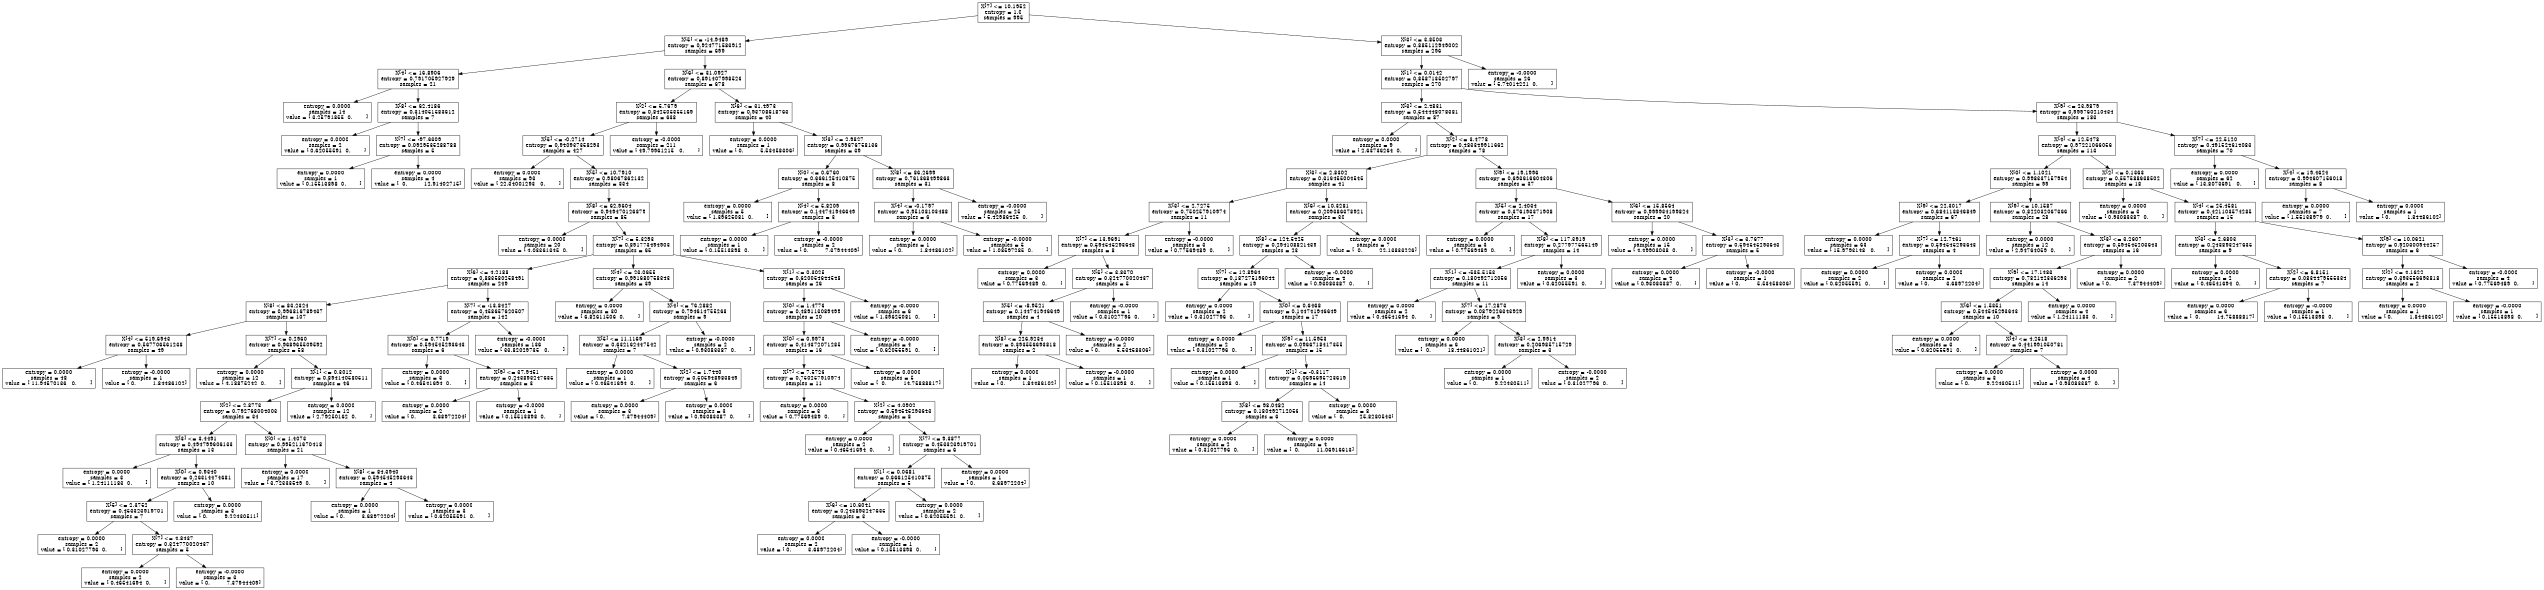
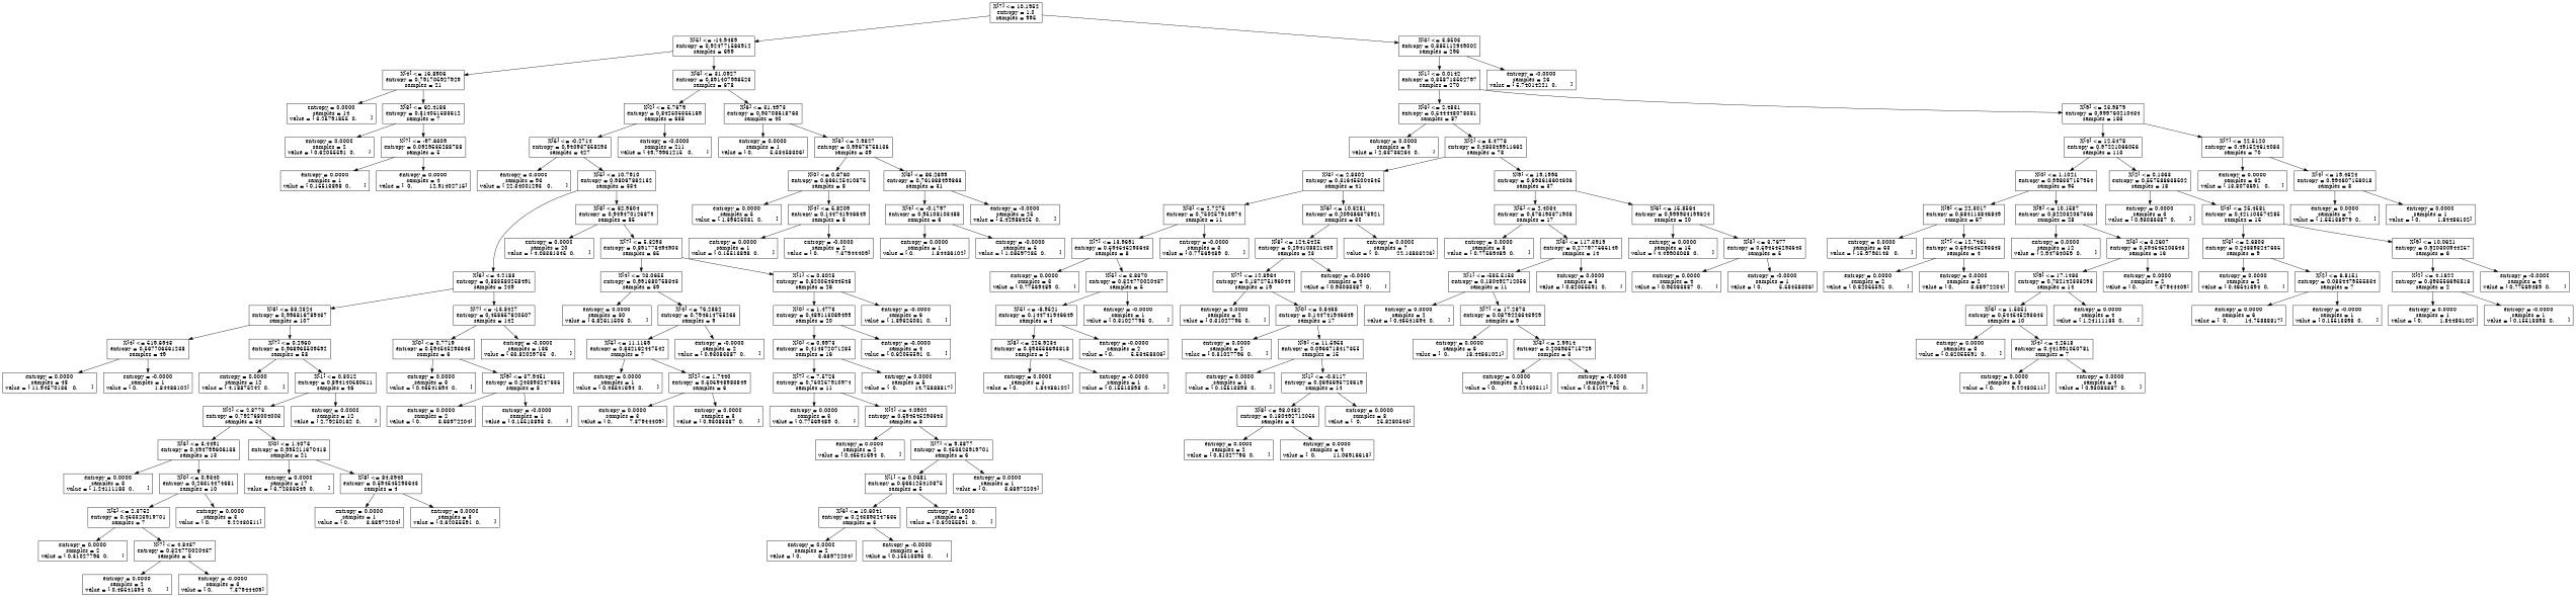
  digraph {
    node [shape=box]
    n1 [label="X[7] <= 10.1952\nentropy = 1.0\nsamples = 995"]
    n2 [label="X[5] <= -14.9489\nentropy = 0.924771583912\nsamples = 699"]
    n3 [label="X[3] <= 3.8503\nentropy = 0.885112949002\nsamples = 296"]
    n4 [label="X[4] <= 16.8906\nentropy = 0.791705927929\nsamples = 21"]
    n5 [label="X[6] <= 31.0927\nentropy = 0.891407998526\nsamples = 678"]
    n6 [label="X[1] <= 0.0142\nentropy = 0.858713502797\nsamples = 270"]
    n7 [label="entropy = -0.0000\nsamples = 26\nvalue = [ 5.74014221  0.        ]"]
    n8 [label="entropy = 0.0000\nsamples = 14\nvalue = [ 3.25791855  0.        ]"]
    n9 [label="X[8] <= 62.4186\nentropy = 0.314051583612\nsamples = 7"]
    n10 [label="X[2] <= 5.7679\nentropy = 0.842505355169\nsamples = 638"]
    n11 [label="X[6] <= 31.4973\nentropy = 0.93708618763\nsamples = 40"]
    n12 [label="entropy = 0.0000\nsamples = 2\nvalue = [ 0.62055591  0.        ]"]
    n13 [label="X[7] <= -97.6309\nentropy = 0.0929535288788\nsamples = 5"]
    n14 [label="entropy = 0.0000\nsamples = 1\nvalue = [ 0.15513898  0.        ]"]
    n15 [label="entropy = 0.0000\nsamples = 4\nvalue = [  0.          12.91402715]"]
    n16 [label="X[5] <= -0.2714\nentropy = 0.940937358293\nsamples = 427"]
    n17 [label="entropy = -0.0000\nsamples = 211\nvalue = [ 49.79961215   0.        ]"]
    n18 [label="entropy = 0.0000\nsamples = 1\nvalue = [ 0.          5.53458306]"]
    n19 [label="X[3] <= 2.9827\nentropy = 0.99676758136\nsamples = 39"]
    n20 [label="entropy = 0.0000\nsamples = 93\nvalue = [ 22.34001293   0.        ]"]
    n21 [label="X[5] <= 10.7910\nentropy = 0.98067862132\nsamples = 334"]
    n22 [label="X[6] <= 4.2188\nentropy = 0.883580258491\nsamples = 249"]
    n23 [label="X[8] <= 62.9604\nentropy = 0.949470126879\nsamples = 85"]
    n24 [label="X[8] <= 83.2324\nentropy = 0.996816789437\nsamples = 107"]
    n25 [label="X[7] <= -13.8427\nentropy = 0.458657620507\nsamples = 142"]
    n26 [label="entropy = 0.0000\nsamples = 20\nvalue = [ 4.03361345  0.        ]"]
    n27 [label="X[7] <= 5.3293\nentropy = 0.891773494903\nsamples = 65"]
    n28 [label="X[4] <= 519.6943\nentropy = 0.567706561238\nsamples = 49"]
    n29 [label="X[7] <= 0.2960\nentropy = 0.968965509592\nsamples = 58"]
    n30 [label="X[0] <= 0.7719\nentropy = 0.594545293643\nsamples = 6"]
    n31 [label="entropy = -0.0000\nsamples = 136\nvalue = [ 33.82029735   0.        ]"]
    n32 [label="entropy = 0.0000\nsamples = 48\nvalue = [ 11.94570136   0.        ]"]
    n33 [label="entropy = -0.0000\nsamples = 1\nvalue = [ 0.          1.84486102]"]
    n34 [label="entropy = 0.0000\nsamples = 12\nvalue = [ 4.18875242  0.        ]"]
    n35 [label="X[1] <= 0.3012\nentropy = 0.894140580511\nsamples = 46"]
    n36 [label="X[2] <= 2.8773\nentropy = 0.792768004003\nsamples = 34"]
    n37 [label="entropy = 0.0000\nsamples = 12\nvalue = [ 2.79250162  0.        ]"]
    n38 [label="X[3] <= 3.4491\nentropy = 0.494799606133\nsamples = 13"]
    n39 [label="X[0] <= 1.4073\nentropy = 0.995211670418\nsamples = 21"]
    n40 [label="entropy = 0.0000\nsamples = 3\nvalue = [ 1.24111183  0.        ]"]
    n41 [label="X[0] <= 0.9340\nentropy = 0.26314474681\nsamples = 10"]
    n42 [label="entropy = 0.0000\nsamples = 17\nvalue = [ 3.72333549  0.        ]"]
    n43 [label="X[8] <= 84.3940\nentropy = 0.594545293643\nsamples = 4"]
    n44 [label="X[5] <= 2.3752\nentropy = 0.453323919701\nsamples = 7"]
    n45 [label="entropy = 0.0000\nsamples = 3\nvalue = [ 0.          9.22430511]"]
    n46 [label="entropy = 0.0000\nsamples = 2\nvalue = [ 0.31027796  0.        ]"]
    n47 [label="X[7] <= 4.8437\nentropy = 0.324770020437\nsamples = 5"]
    n48 [label="entropy = 0.0000\nsamples = 2\nvalue = [ 0.46541694  0.        ]"]
    n49 [label="entropy = -0.0000\nsamples = 3\nvalue = [ 0.          7.37944409]"]
    n50 [label="entropy = 0.0000\nsamples = 1\nvalue = [ 0.          3.68972204]"]
    n51 [label="entropy = 0.0000\nsamples = 3\nvalue = [ 0.62055591  0.        ]"]
    n52 [label="entropy = 0.0000\nsamples = 3\nvalue = [ 0.46541694  0.        ]"]
    n53 [label="X[9] <= 37.9451\nentropy = 0.243893247635\nsamples = 3"]
    n54 [label="entropy = 0.0000\nsamples = 2\nvalue = [ 0.          3.68972204]"]
    n55 [label="entropy = -0.0000\nsamples = 1\nvalue = [ 0.15513898  0.        ]"]
    n56 [label="X[4] <= 23.0655\nentropy = 0.991680758343\nsamples = 39"]
    n57 [label="X[1] <= 0.3025\nentropy = 0.620054644548\nsamples = 26"]
    n58 [label="entropy = 0.0000\nsamples = 30\nvalue = [ 6.82611506  0.        ]"]
    n59 [label="X[4] <= 76.2882\nentropy = 0.794614755268\nsamples = 9"]
    n60 [label="X[0] <= 1.4776\nentropy = 0.489113089499\nsamples = 20"]
    n61 [label="entropy = -0.0000\nsamples = 6\nvalue = [ 1.39625081  0.        ]"]
    n62 [label="X[5] <= 11.1169\nentropy = 0.632162447542\nsamples = 7"]
    n63 [label="entropy = -0.0000\nsamples = 2\nvalue = [ 0.93083387  0.        ]"]
    n64 [label="entropy = 0.0000\nsamples = 1\nvalue = [ 0.46541694  0.        ]"]
    n65 [label="X[2] <= 1.7440\nentropy = 0.505948983849\nsamples = 6"]
    n66 [label="entropy = 0.0000\nsamples = 3\nvalue = [ 0.          7.37944409]"]
    n67 [label="entropy = 0.0000\nsamples = 3\nvalue = [ 0.93083387  0.        ]"]
    n68 [label="X[0] <= 0.9973\nentropy = 0.414372071285\nsamples = 16"]
    n69 [label="entropy = -0.0000\nsamples = 4\nvalue = [ 0.62055591  0.        ]"]
    n70 [label="X[7] <= 7.5726\nentropy = 0.750257910974\nsamples = 11"]
    n71 [label="entropy = 0.0000\nsamples = 5\nvalue = [  0.          14.75888817]"]
    n72 [label="entropy = 0.0000\nsamples = 3\nvalue = [ 0.77569489  0.        ]"]
    n73 [label="X[2] <= 4.0902\nentropy = 0.594545293643\nsamples = 8"]
    n74 [label="entropy = 0.0000\nsamples = 2\nvalue = [ 0.46541694  0.        ]"]
    n75 [label="X[7] <= 9.3877\nentropy = 0.453323919701\nsamples = 6"]
    n76 [label="X[1] <= 0.0681\nentropy = 0.666125410875\nsamples = 5"]
    n77 [label="entropy = 0.0000\nsamples = 1\nvalue = [ 0.          3.68972204]"]
    n78 [label="X[6] <= 10.6041\nentropy = 0.243893247635\nsamples = 3"]
    n79 [label="entropy = 0.0000\nsamples = 2\nvalue = [ 0.62055591  0.        ]"]
    n80 [label="entropy = 0.0000\nsamples = 2\nvalue = [ 0.          3.68972204]"]
    n81 [label="entropy = -0.0000\nsamples = 1\nvalue = [ 0.15513898  0.        ]"]
    n82 [label="X[0] <= 0.6760\nentropy = 0.666125410875\nsamples = 8"]
    n83 [label="X[8] <= 86.2699\nentropy = 0.761368499863\nsamples = 31"]
    n84 [label="entropy = 0.0000\nsamples = 5\nvalue = [ 1.39625081  0.        ]"]
    n85 [label="X[4] <= 5.8209\nentropy = 0.144741946649\nsamples = 3"]
    n86 [label="X[4] <= -0.1797\nentropy = 0.95108103488\nsamples = 6"]
    n87 [label="entropy = -0.0000\nsamples = 25\nvalue = [ 5.42986425  0.        ]"]
    n88 [label="entropy = 0.0000\nsamples = 1\nvalue = [ 0.15513898  0.        ]"]
    n89 [label="entropy = -0.0000\nsamples = 2\nvalue = [ 0.          7.37944409]"]
    n90 [label="entropy = 0.0000\nsamples = 1\nvalue = [ 0.          1.84486102]"]
    n91 [label="entropy = -0.0000\nsamples = 5\nvalue = [ 1.08597285  0.        ]"]
    n92 [label="X[3] <= 2.4831\nentropy = 0.544448078381\nsamples = 87"]
    n93 [label="X[9] <= 23.9879\nentropy = 0.999760210434\nsamples = 183"]
    n94 [label="entropy = 0.0000\nsamples = 9\nvalue = [ 2.63736264  0.        ]"]
    n95 [label="X[2] <= 3.4778\nentropy = 0.483349911662\nsamples = 78"]
    n96 [label="X[4] <= 12.5478\nentropy = 0.97221066056\nsamples = 113"]
    n97 [label="X[7] <= 22.5120\nentropy = 0.491524614083\nsamples = 70"]
    n98 [label="X[3] <= 2.8302\nentropy = 0.316455004545\nsamples = 41"]
    n99 [label="X[9] <= 19.1996\nentropy = 0.693616604306\nsamples = 37"]
    n100 [label="X[3] <= 2.7275\nentropy = 0.750257910974\nsamples = 11"]
    n101 [label="X[6] <= 10.3281\nentropy = 0.209386378921\nsamples = 30"]
    n102 [label="X[5] <= 2.4034\nentropy = 0.376193371908\nsamples = 17"]
    n103 [label="X[6] <= 15.8564\nentropy = 0.999934199824\nsamples = 20"]
    n104 [label="X[7] <= 13.9691\nentropy = 0.594545293643\nsamples = 8"]
    n105 [label="entropy = -0.0000\nsamples = 3\nvalue = [ 0.77569489  0.        ]"]
    n106 [label="X[8] <= 124.5425\nentropy = 0.294108821439\nsamples = 23"]
    n107 [label="entropy = 0.0000\nsamples = 7\nvalue = [  0.          22.13833226]"]
    n108 [label="entropy = 0.0000\nsamples = 3\nvalue = [ 0.77569489  0.        ]"]
    n109 [label="X[5] <= 3.8370\nentropy = 0.324770020437\nsamples = 5"]
    n110 [label="X[5] <= -8.9521\nentropy = 0.144741946649\nsamples = 4"]
    n111 [label="entropy = -0.0000\nsamples = 1\nvalue = [ 0.31027796  0.        ]"]
    n112 [label="X[8] <= 226.9234\nentropy = 0.393556693818\nsamples = 2"]
    n113 [label="entropy = -0.0000\nsamples = 2\nvalue = [ 0.          5.53458306]"]
    n114 [label="entropy = 0.0000\nsamples = 1\nvalue = [ 0.          1.84486102]"]
    n115 [label="entropy = -0.0000\nsamples = 1\nvalue = [ 0.15513898  0.        ]"]
    n116 [label="X[7] <= 12.8964\nentropy = 0.187275196044\nsamples = 19"]
    n117 [label="entropy = -0.0000\nsamples = 4\nvalue = [ 0.93083387  0.        ]"]
    n118 [label="entropy = 0.0000\nsamples = 2\nvalue = [ 0.31027796  0.        ]"]
    n119 [label="X[0] <= 0.6468\nentropy = 0.144741946649\nsamples = 17"]
    n120 [label="entropy = 0.0000\nsamples = 2\nvalue = [ 0.31027796  0.        ]"]
    n121 [label="X[9] <= 11.5953\nentropy = 0.0966718417355\nsamples = 15"]
    n122 [label="entropy = 0.0000\nsamples = 1\nvalue = [ 0.15513898  0.        ]"]
    n123 [label="X[1] <= -0.3117\nentropy = 0.0695695723619\nsamples = 14"]
    n124 [label="X[8] <= 98.0482\nentropy = 0.180492712056\nsamples = 6"]
    n125 [label="entropy = 0.0000\nsamples = 8\nvalue = [  0.         25.8280543]"]
    n126 [label="entropy = 0.0000\nsamples = 2\nvalue = [ 0.31027796  0.        ]"]
    n127 [label="entropy = 0.0000\nsamples = 4\nvalue = [  0.          11.06916613]"]
    n128 [label="entropy = 0.0000\nsamples = 3\nvalue = [ 0.77569489  0.        ]"]
    n129 [label="X[8] <= 117.3919\nentropy = 0.277977565149\nsamples = 14"]
    n130 [label="entropy = 0.0000\nsamples = 15\nvalue = [ 4.49903038  0.        ]"]
    n131 [label="X[3] <= 3.7677\nentropy = 0.594545293643\nsamples = 5"]
    n132 [label="X[1] <= -535.5153\nentropy = 0.180492712056\nsamples = 11"]
    n133 [label="entropy = 0.0000\nsamples = 3\nvalue = [ 0.62055591  0.        ]"]
    n134 [label="entropy = 0.0000\nsamples = 2\nvalue = [ 0.46541694  0.        ]"]
    n135 [label="X[7] <= 17.2873\nentropy = 0.0879226343929\nsamples = 9"]
    n136 [label="entropy = 0.0000\nsamples = 6\nvalue = [  0.          18.44861021]"]
    n137 [label="X[3] <= 2.9914\nentropy = 0.206985715729\nsamples = 3"]
    n138 [label="entropy = 0.0000\nsamples = 1\nvalue = [ 0.          9.22430511]"]
    n139 [label="entropy = -0.0000\nsamples = 2\nvalue = [ 0.31027796  0.        ]"]
    n140 [label="entropy = 0.0000\nsamples = 4\nvalue = [ 0.93083387  0.        ]"]
    n141 [label="entropy = -0.0000\nsamples = 1\nvalue = [ 0.          5.53458306]"]
-   n142 [label="X[0] <= 1.1021\nentropy = 0.998337157954\nsamples = 99"]
+   n142 [label="X[0] <= 1.1021\nentropy = 0.998337157954\nsamples = 95"]
    n143 [label="X[2] <= 0.1363\nentropy = 0.557588638502\nsamples = 18"]
    n144 [label="entropy = 0.0000\nsamples = 62\nvalue = [ 13.8073691   0.       ]"]
    n145 [label="X[4] <= 19.4624\nentropy = 0.994607156018\nsamples = 8"]
    n146 [label="X[9] <= 22.3017\nentropy = 0.684113846849\nsamples = 67"]
    n147 [label="X[9] <= 10.1587\nentropy = 0.822032067366\nsamples = 28"]
    n148 [label="entropy = 0.0000\nsamples = 3\nvalue = [ 0.93083387  0.        ]"]
    n149 [label="X[4] <= 25.4581\nentropy = 0.421103574285\nsamples = 15"]
    n150 [label="entropy = 0.0000\nsamples = 63\nvalue = [ 15.9793148   0.       ]"]
    n151 [label="X[7] <= 12.7461\nentropy = 0.594545293643\nsamples = 4"]
    n152 [label="entropy = 0.0000\nsamples = 12\nvalue = [ 2.94764059  0.        ]"]
    n153 [label="X[3] <= 3.2607\nentropy = 0.594545203643\nsamples = 16"]
    n154 [label="entropy = 0.0000\nsamples = 2\nvalue = [ 0.62055591  0.        ]"]
    n155 [label="entropy = 0.0000\nsamples = 2\nvalue = [ 0.          3.68972204]"]
    n156 [label="X[9] <= 17.1483\nentropy = 0.782142336293\nsamples = 14"]
    n157 [label="entropy = 0.0000\nsamples = 2\nvalue = [ 0.          7.37944409]"]
    n158 [label="X[6] <= 1.5351\nentropy = 0.544545293643\nsamples = 10"]
    n159 [label="entropy = 0.0000\nsamples = 4\nvalue = [ 1.24111183  0.        ]"]
    n160 [label="entropy = 0.0000\nsamples = 3\nvalue = [ 0.62055591  0.        ]"]
    n161 [label="X[4] <= 4.2618\nentropy = 0.441991050781\nsamples = 7"]
    n162 [label="entropy = 0.0000\nsamples = 3\nvalue = [ 0.          9.22430511]"]
    n163 [label="entropy = 0.0000\nsamples = 4\nvalue = [ 0.93083387  0.        ]"]
    n164 [label="X[3] <= 2.6803\nentropy = 0.243893247635\nsamples = 9"]
    n165 [label="X[9] <= 10.0621\nentropy = 0.920300944257\nsamples = 6"]
    n166 [label="entropy = 0.0000\nsamples = 2\nvalue = [ 0.46541694  0.        ]"]
    n167 [label="X[2] <= 6.8151\nentropy = 0.0834479555334\nsamples = 7"]
    n168 [label="X[2] <= 4.1622\nentropy = 0.393556693818\nsamples = 2"]
    n169 [label="entropy = -0.0000\nsamples = 4\nvalue = [ 0.77569489  0.        ]"]
    n170 [label="entropy = 0.0000\nsamples = 6\nvalue = [  0.          14.75888817]"]
    n171 [label="entropy = -0.0000\nsamples = 1\nvalue = [ 0.15513898  0.        ]"]
    n172 [label="entropy = 0.0000\nsamples = 1\nvalue = [ 0.          1.84486102]"]
    n173 [label="entropy = -0.0000\nsamples = 1\nvalue = [ 0.15513898  0.        ]"]
    n174 [label="entropy = 0.0000\nsamples = 7\nvalue = [ 1.55138979  0.        ]"]
    n175 [label="entropy = 0.0000\nsamples = 1\nvalue = [ 0.          1.84486102]"]
    n1 -> n2
    n1 -> n3
    n2 -> n4
    n2 -> n5
    n3 -> n6
    n3 -> n7
    n4 -> n8
    n4 -> n9
    n5 -> n10
    n5 -> n11
    n6 -> n92
    n6 -> n93
    n9 -> n12
    n9 -> n13
    n10 -> n16
    n10 -> n17
    n11 -> n18
    n11 -> n19
    n13 -> n14
    n13 -> n15
    n16 -> n20
    n16 -> n21
    n19 -> n82
    n19 -> n83
-   n27 -> n22
+   n21 -> n22
    n21 -> n23
    n22 -> n24
    n22 -> n25
    n23 -> n26
    n23 -> n27
    n24 -> n28
    n24 -> n29
    n25 -> n30
    n25 -> n31
    n27 -> n56
    n27 -> n57
    n28 -> n32
    n28 -> n33
    n29 -> n34
    n29 -> n35
    n30 -> n52
    n30 -> n53
    n35 -> n36
    n35 -> n37
    n36 -> n38
    n36 -> n39
    n38 -> n40
    n38 -> n41
    n39 -> n42
    n39 -> n43
    n41 -> n44
    n41 -> n45
    n43 -> n50
    n43 -> n51
    n44 -> n46
    n44 -> n47
    n47 -> n48
    n47 -> n49
    n53 -> n54
    n53 -> n55
    n56 -> n58
    n56 -> n59
    n57 -> n60
    n57 -> n61
    n59 -> n62
    n59 -> n63
    n60 -> n68
    n60 -> n69
    n62 -> n64
    n62 -> n65
    n65 -> n66
    n65 -> n67
    n68 -> n70
    n68 -> n71
    n70 -> n72
    n70 -> n73
    n73 -> n74
    n73 -> n75
    n75 -> n76
    n75 -> n77
    n76 -> n78
    n76 -> n79
    n78 -> n80
    n78 -> n81
    n82 -> n84
    n82 -> n85
    n83 -> n86
    n83 -> n87
    n85 -> n88
    n85 -> n89
    n86 -> n90
    n86 -> n91
    n92 -> n94
    n92 -> n95
    n93 -> n96
    n93 -> n97
    n95 -> n98
    n95 -> n99
    n96 -> n142
    n96 -> n143
    n97 -> n144
    n97 -> n145
    n98 -> n100
    n98 -> n101
    n99 -> n102
    n99 -> n103
    n100 -> n104
    n100 -> n105
    n101 -> n106
    n101 -> n107
    n102 -> n128
    n102 -> n129
    n103 -> n130
    n103 -> n131
    n104 -> n108
    n104 -> n109
    n106 -> n116
    n106 -> n117
    n109 -> n110
    n109 -> n111
    n110 -> n112
    n110 -> n113
    n112 -> n114
    n112 -> n115
    n116 -> n118
    n116 -> n119
    n119 -> n120
    n119 -> n121
    n121 -> n122
    n121 -> n123
    n123 -> n124
    n123 -> n125
    n124 -> n126
    n124 -> n127
    n129 -> n132
    n129 -> n133
    n131 -> n140
    n131 -> n141
    n132 -> n134
    n132 -> n135
    n135 -> n136
    n135 -> n137
    n137 -> n138
    n137 -> n139
    n142 -> n146
    n142 -> n147
    n143 -> n148
    n143 -> n149
    n145 -> n174
    n145 -> n175
    n146 -> n150
    n146 -> n151
    n147 -> n152
    n147 -> n153
    n149 -> n164
    n149 -> n165
    n151 -> n154
    n151 -> n155
    n153 -> n156
    n153 -> n157
    n156 -> n158
    n156 -> n159
    n158 -> n160
    n158 -> n161
    n161 -> n162
    n161 -> n163
    n164 -> n166
    n164 -> n167
    n165 -> n168
    n165 -> n169
    n167 -> n170
    n167 -> n171
    n168 -> n172
    n168 -> n173
  }
